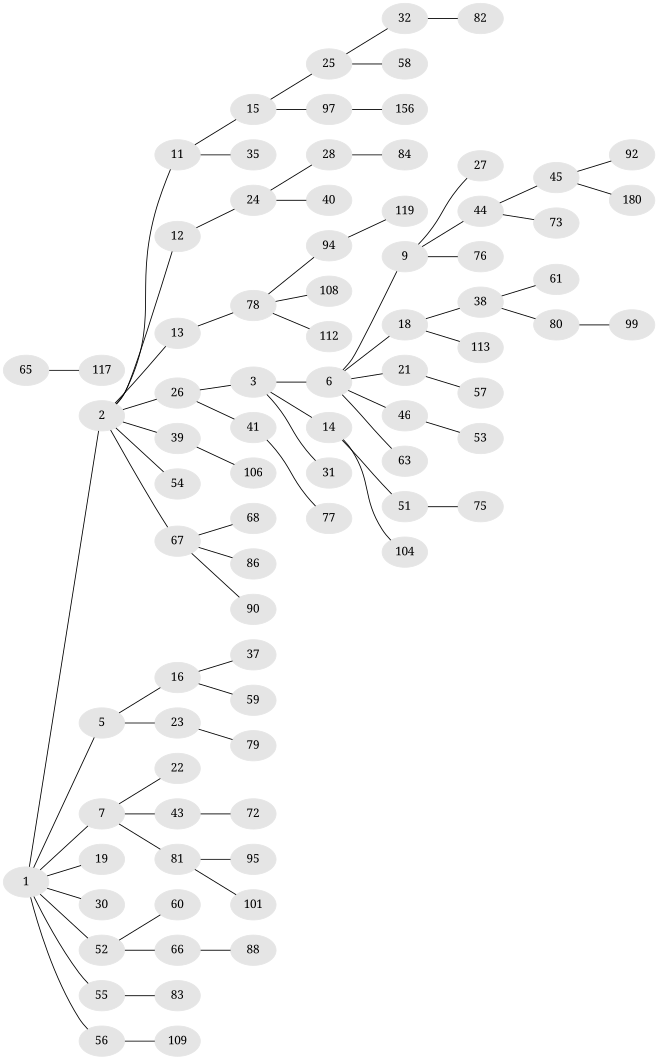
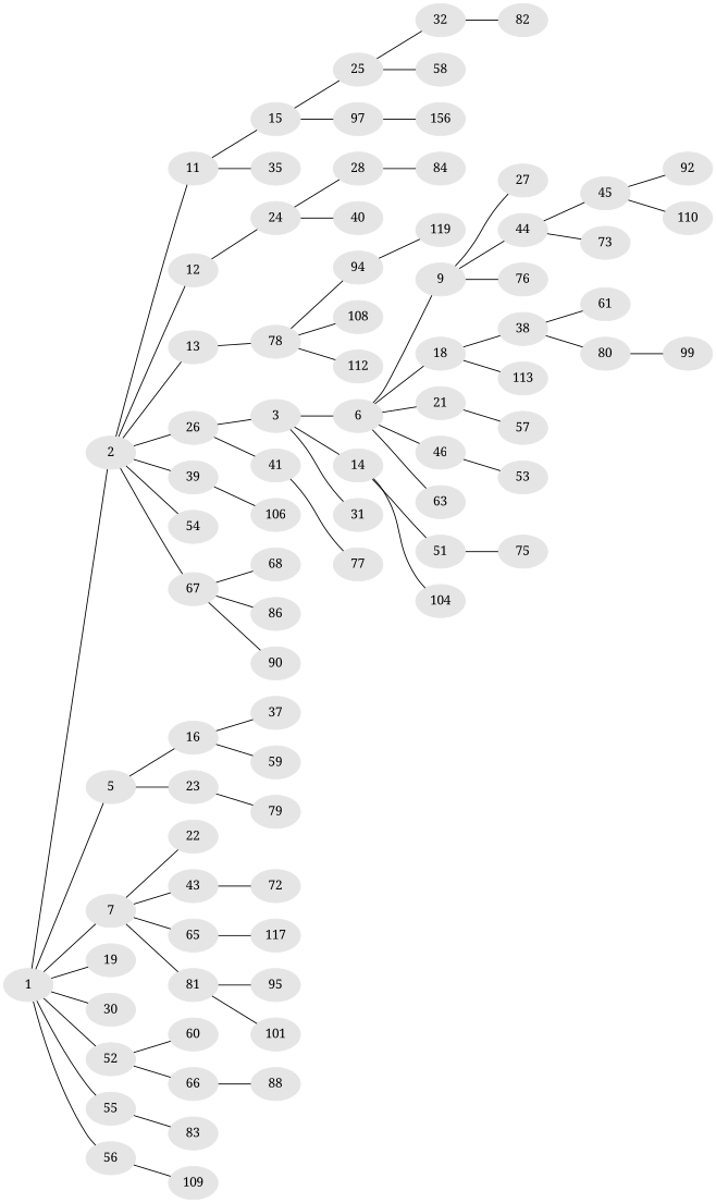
  graph {
    fontname="Noto Serif"
    rankdir=LR
    node [color=gray90 fontname="Noto Serif" style=filled]
    edge [fontname="Noto Serif"]
    1 [super="+4"]
    2 [super="+8"]
    5 [super="+20"]
    7 [super="+29"]
    19
    30
    52
    55
    56 [super="+100"]
    11
    12 [super="+50"]
    13
    26
    39 [super="+115"]
    54
    67 [super="+103"]
    16 [super="+47"]
    23
    22 [super="+36"]
    43
    65 [super="+82"]
    81
    60 [super="+102"]
    66 [super="+74"]
    83
    109
    3 [super="+114"]
    6 [super="+10"]
    14 [super="+69"]
    31
    15 [super="+49"]
    35 [super="+107"]
    24 [super="+33"]
    78 [super="+91"]
    41 [super="+48"]
    106
    68
    86 [super="+96"]
    90
    9 [super="+17"]
    18 [super="+64"]
    21 [super="+42"]
    46 [super="+87"]
    63 [super="+105"]
    51
    104
    37
    59
    79 [super="+93"]
    27 [super="+34"]
    44
    76
    38
    113
    57
    53 [super="+70"]
    72
    117
    95
    101
    45 [super="+71"]
    73
    25
    97 [super="+118"]
    28
    40 [super="+89"]
    94 [super="+98"]
    108
    112
    75 [super="+111"]
    32 [super="+85"]
    58
    n73 [label=156]
    61
    80
    84
    n77 [label=82]
    77
    99
    92
-   110 [label=180]
+   110
    88
    119
    1 -- 2
    1 -- 5
    1 -- 7
    1 -- 19
    1 -- 30
    1 -- 52
    1 -- 55
    1 -- 56
    2 -- 11
    2 -- 12
    2 -- 13
    2 -- 26
    2 -- 39
    2 -- 54
    2 -- 67
    5 -- 16
    5 -- 23
    7 -- 22
    7 -- 43
+   7 -- 65
    7 -- 81
    52 -- 60
    52 -- 66
    55 -- 83
    56 -- 109
    11 -- 15
    11 -- 35
    12 -- 24
    13 -- 78
    26 -- 3
    26 -- 41
    39 -- 106
    67 -- 68
    67 -- 86
    67 -- 90
    16 -- 37
    16 -- 59
    23 -- 79
    43 -- 72
    65 -- 117
    81 -- 95
    81 -- 101
    66 -- 88
    3 -- 6
    3 -- 14
    3 -- 31
    6 -- 9
    6 -- 18
    6 -- 21
    6 -- 46
    6 -- 63
    14 -- 51
    14 -- 104
    15 -- 25
    15 -- 97
    24 -- 28
    24 -- 40
    78 -- 94
    78 -- 108
    78 -- 112
    41 -- 77
    9 -- 27
    9 -- 44
    9 -- 76
    18 -- 38
    18 -- 113
    21 -- 57
    46 -- 53
    51 -- 75
    44 -- 45
    44 -- 73
    38 -- 61
    38 -- 80
    45 -- 92
    45 -- 110
    25 -- 32
    25 -- 58
    97 -- n73
    28 -- 84
    94 -- 119
    32 -- n77
    80 -- 99
  }
